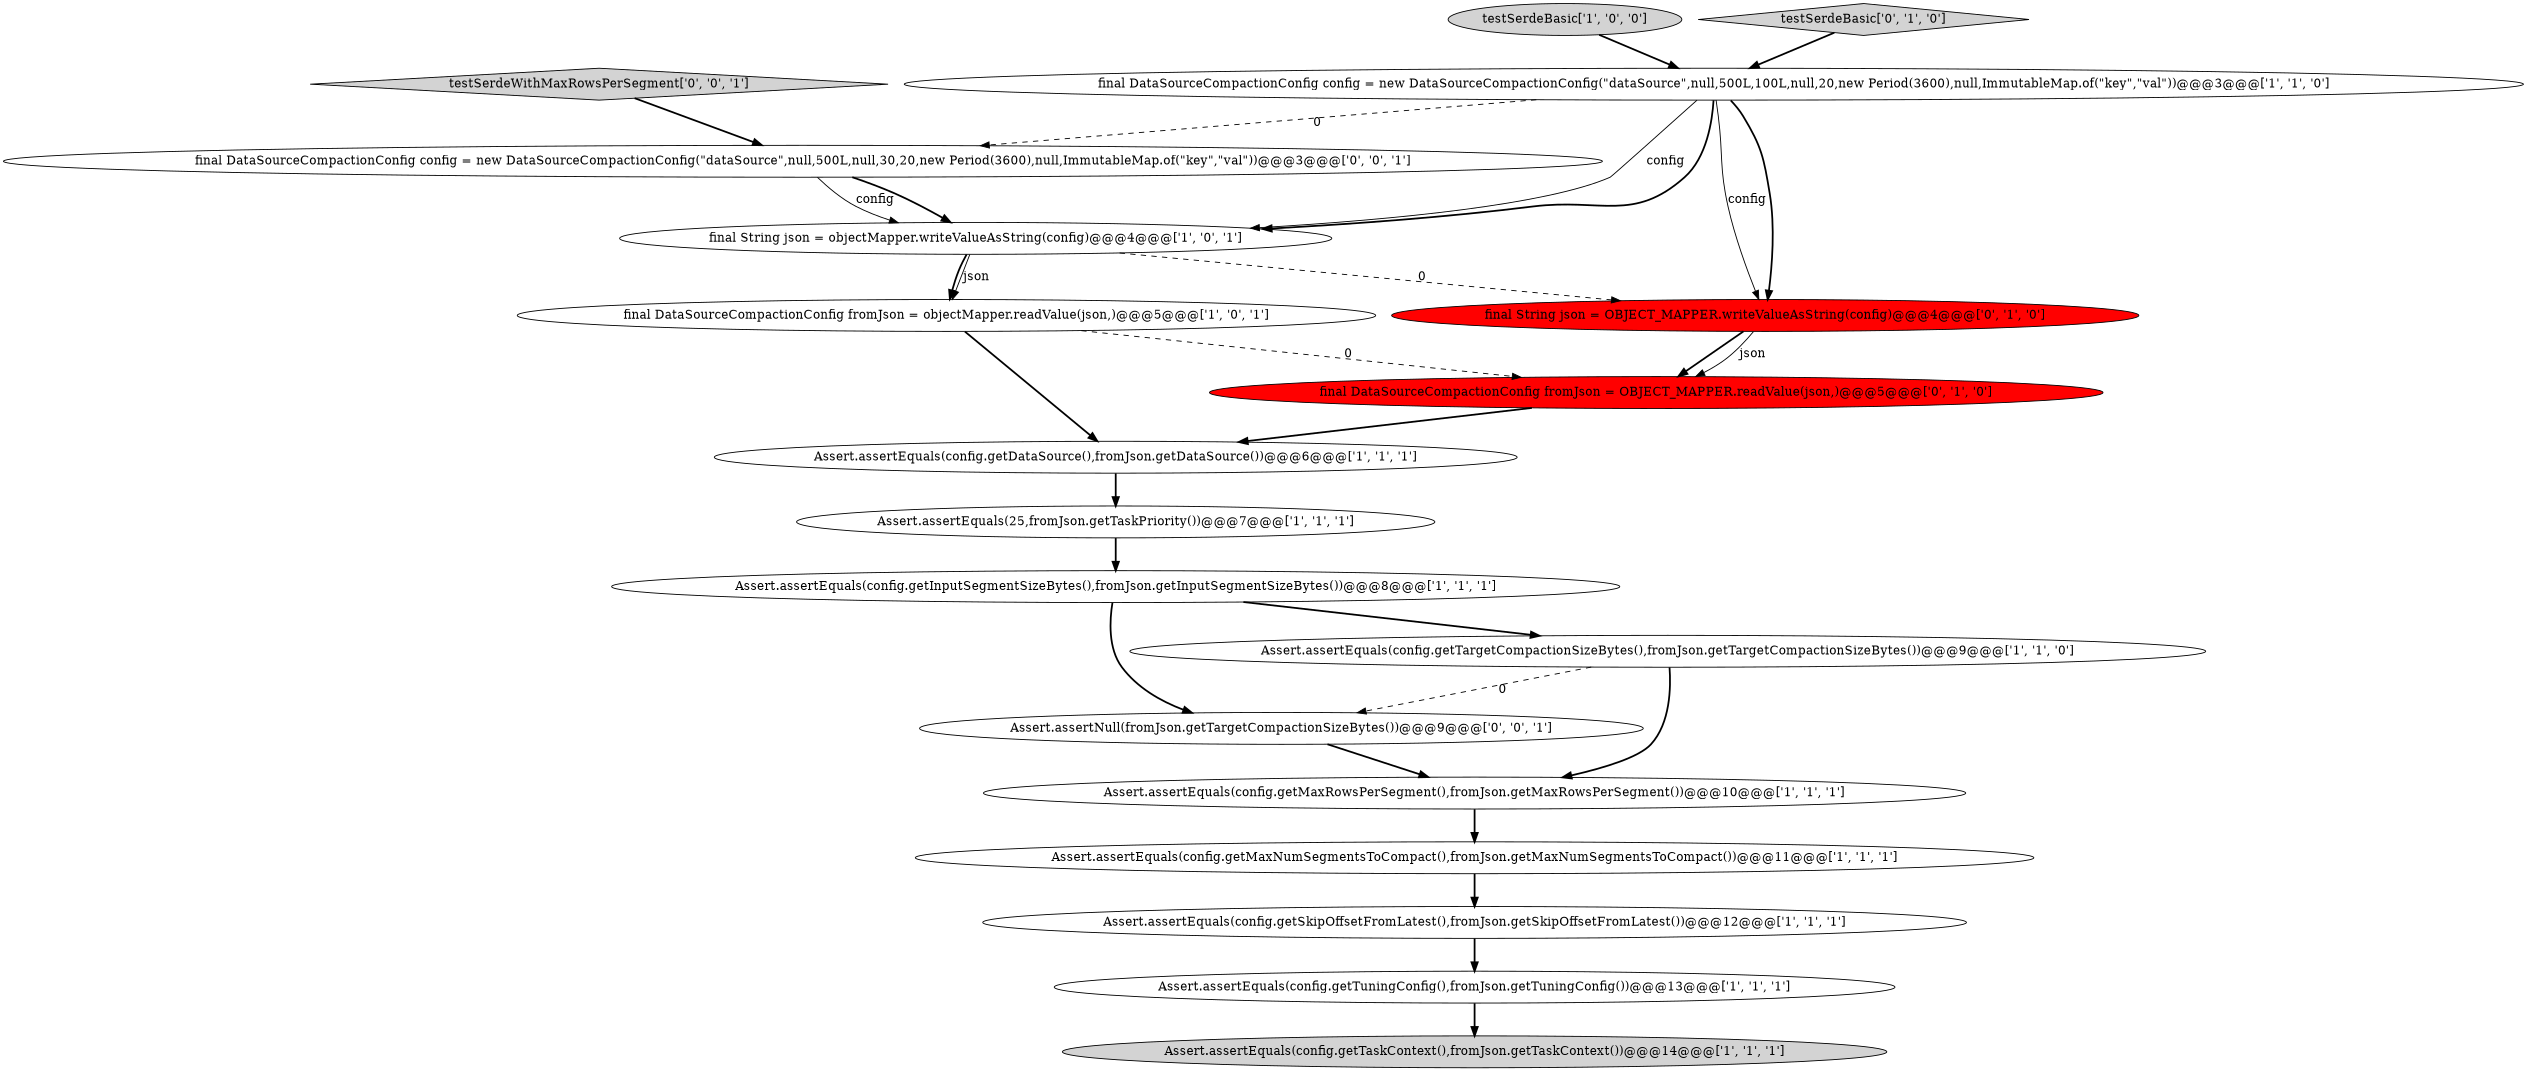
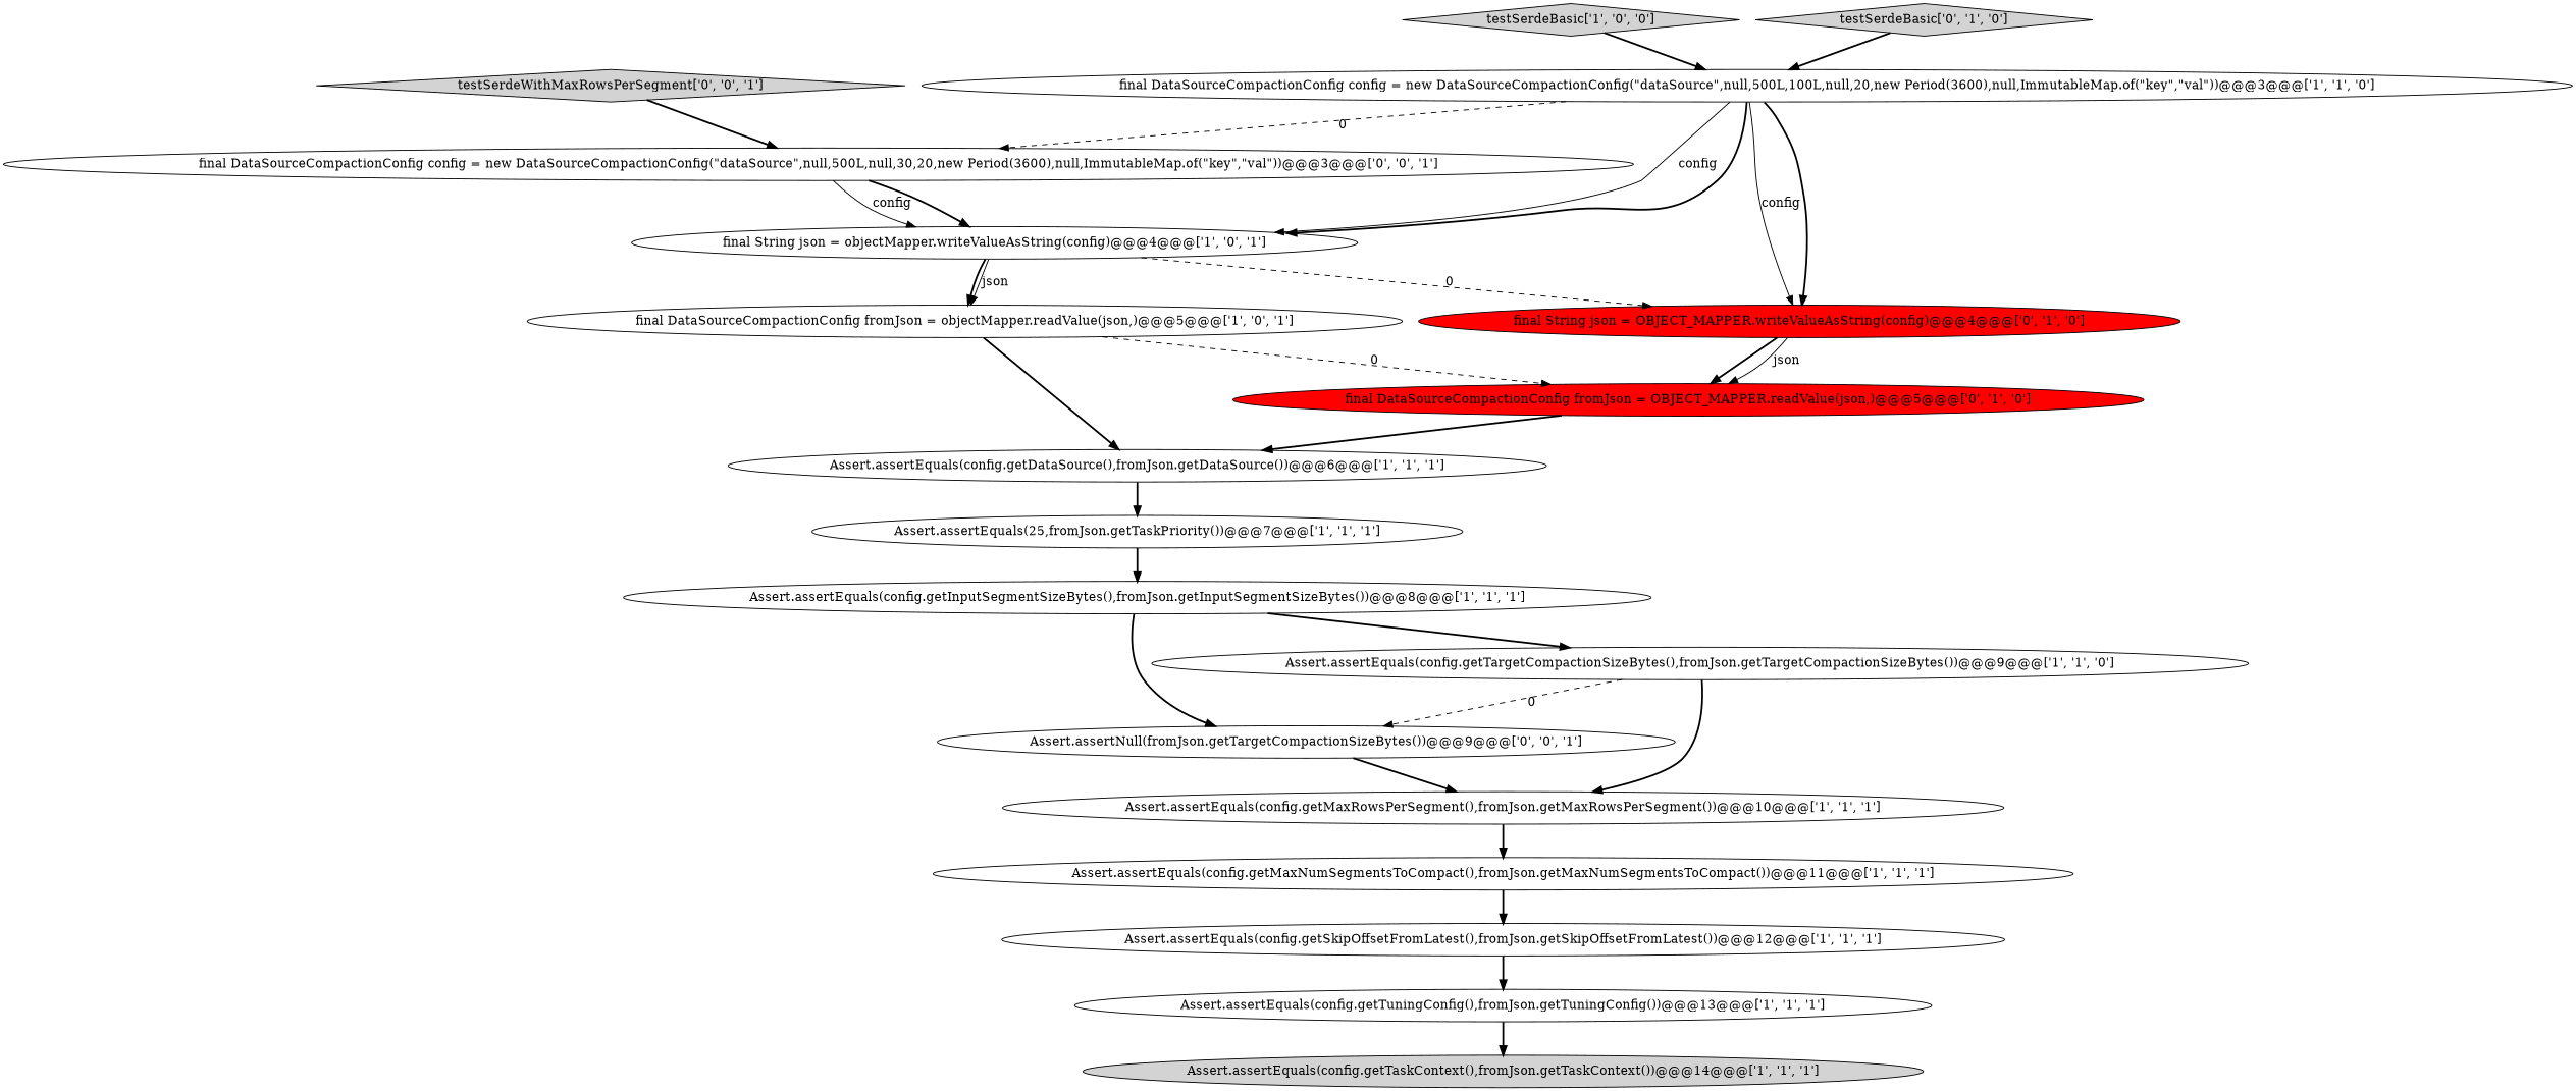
  digraph {
    node [fillcolor=white shape=ellipse style=filled]
    edge [style=bold]
    n1 [label="Assert.assertEquals(config.getTuningConfig(),fromJson.getTuningConfig())@@@13@@@['1', '1', '1']"]
    n2 [fillcolor=lightgray label="Assert.assertEquals(config.getTaskContext(),fromJson.getTaskContext())@@@14@@@['1', '1', '1']"]
    n3 [label="final DataSourceCompactionConfig config = new DataSourceCompactionConfig(\"dataSource\",null,500L,100L,null,20,new Period(3600),null,ImmutableMap.of(\"key\",\"val\"))@@@3@@@['1', '1', '0']"]
    n4 [label="final String json = objectMapper.writeValueAsString(config)@@@4@@@['1', '0', '1']"]
    n5 [label="final DataSourceCompactionConfig config = new DataSourceCompactionConfig(\"dataSource\",null,500L,null,30,20,new Period(3600),null,ImmutableMap.of(\"key\",\"val\"))@@@3@@@['0', '0', '1']"]
    n6 [fillcolor=red label="final String json = OBJECT_MAPPER.writeValueAsString(config)@@@4@@@['0', '1', '0']"]
    n7 [label="Assert.assertEquals(config.getInputSegmentSizeBytes(),fromJson.getInputSegmentSizeBytes())@@@8@@@['1', '1', '1']"]
    n8 [label="Assert.assertNull(fromJson.getTargetCompactionSizeBytes())@@@9@@@['0', '0', '1']"]
    n9 [label="Assert.assertEquals(config.getTargetCompactionSizeBytes(),fromJson.getTargetCompactionSizeBytes())@@@9@@@['1', '1', '0']"]
    n10 [label="final DataSourceCompactionConfig fromJson = objectMapper.readValue(json,)@@@5@@@['1', '0', '1']"]
    n11 [label="Assert.assertEquals(config.getSkipOffsetFromLatest(),fromJson.getSkipOffsetFromLatest())@@@12@@@['1', '1', '1']"]
    n12 [label="Assert.assertEquals(config.getMaxRowsPerSegment(),fromJson.getMaxRowsPerSegment())@@@10@@@['1', '1', '1']"]
    n13 [fillcolor=red label="final DataSourceCompactionConfig fromJson = OBJECT_MAPPER.readValue(json,)@@@5@@@['0', '1', '0']"]
    n14 [label="Assert.assertEquals(config.getDataSource(),fromJson.getDataSource())@@@6@@@['1', '1', '1']"]
    n15 [fillcolor=lightgray label="testSerdeWithMaxRowsPerSegment['0', '0', '1']" shape=diamond]
    n16 [label="Assert.assertEquals(config.getMaxNumSegmentsToCompact(),fromJson.getMaxNumSegmentsToCompact())@@@11@@@['1', '1', '1']"]
-   n17 [fillcolor=lightgray label="testSerdeBasic['1', '0', '0']"]
+   n17 [fillcolor=lightgray label="testSerdeBasic['1', '0', '0']" shape=diamond]
    n18 [label="Assert.assertEquals(25,fromJson.getTaskPriority())@@@7@@@['1', '1', '1']"]
    n19 [fillcolor=lightgray label="testSerdeBasic['0', '1', '0']" shape=diamond]
    n1 -> n2
    n3 -> n4 [label=config style=solid]
    n3 -> n4
    n3 -> n5 [label=0 style=dashed]
    n3 -> n6
    n3 -> n6 [label=config style=solid]
    n4 -> n6 [label=0 style=dashed]
    n4 -> n10
    n4 -> n10 [label=json style=solid]
    n5 -> n4 [label=config style=solid]
    n5 -> n4
    n6 -> n13
    n6 -> n13 [label=json style=solid]
    n7 -> n8
    n7 -> n9
    n8 -> n12
    n9 -> n8 [label=0 style=dashed]
    n9 -> n12
    n10 -> n13 [label=0 style=dashed]
    n10 -> n14
    n11 -> n1
    n12 -> n16
    n13 -> n14
    n14 -> n18
    n15 -> n5
    n16 -> n11
    n17 -> n3
    n18 -> n7
    n19 -> n3
  }
